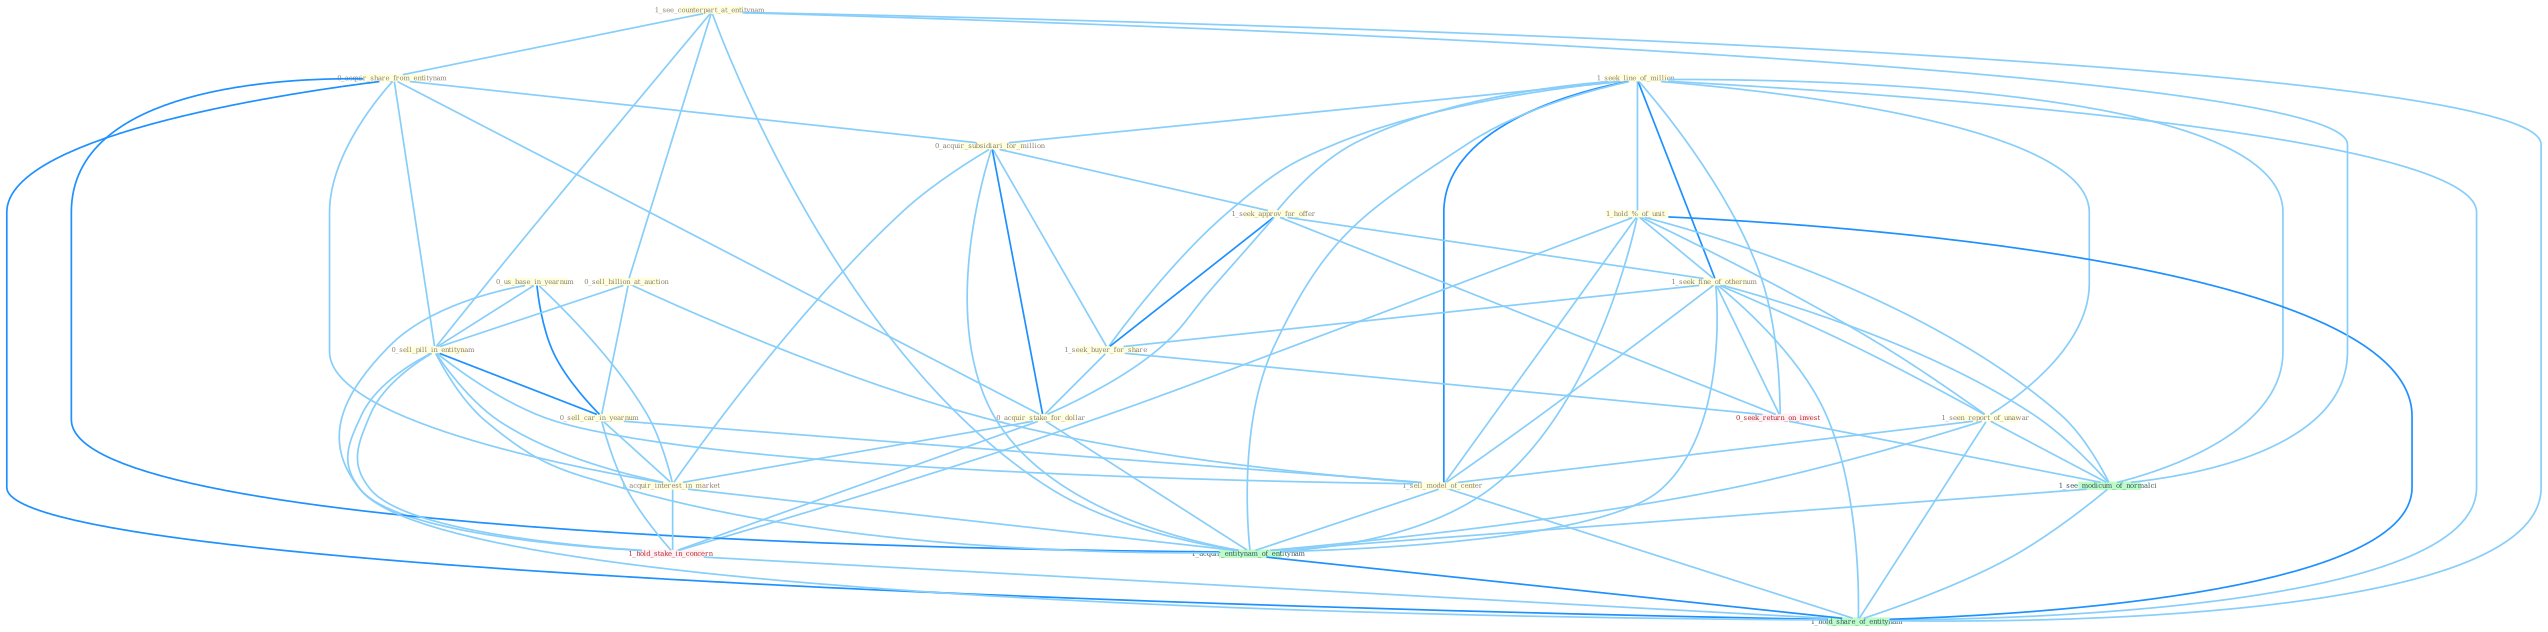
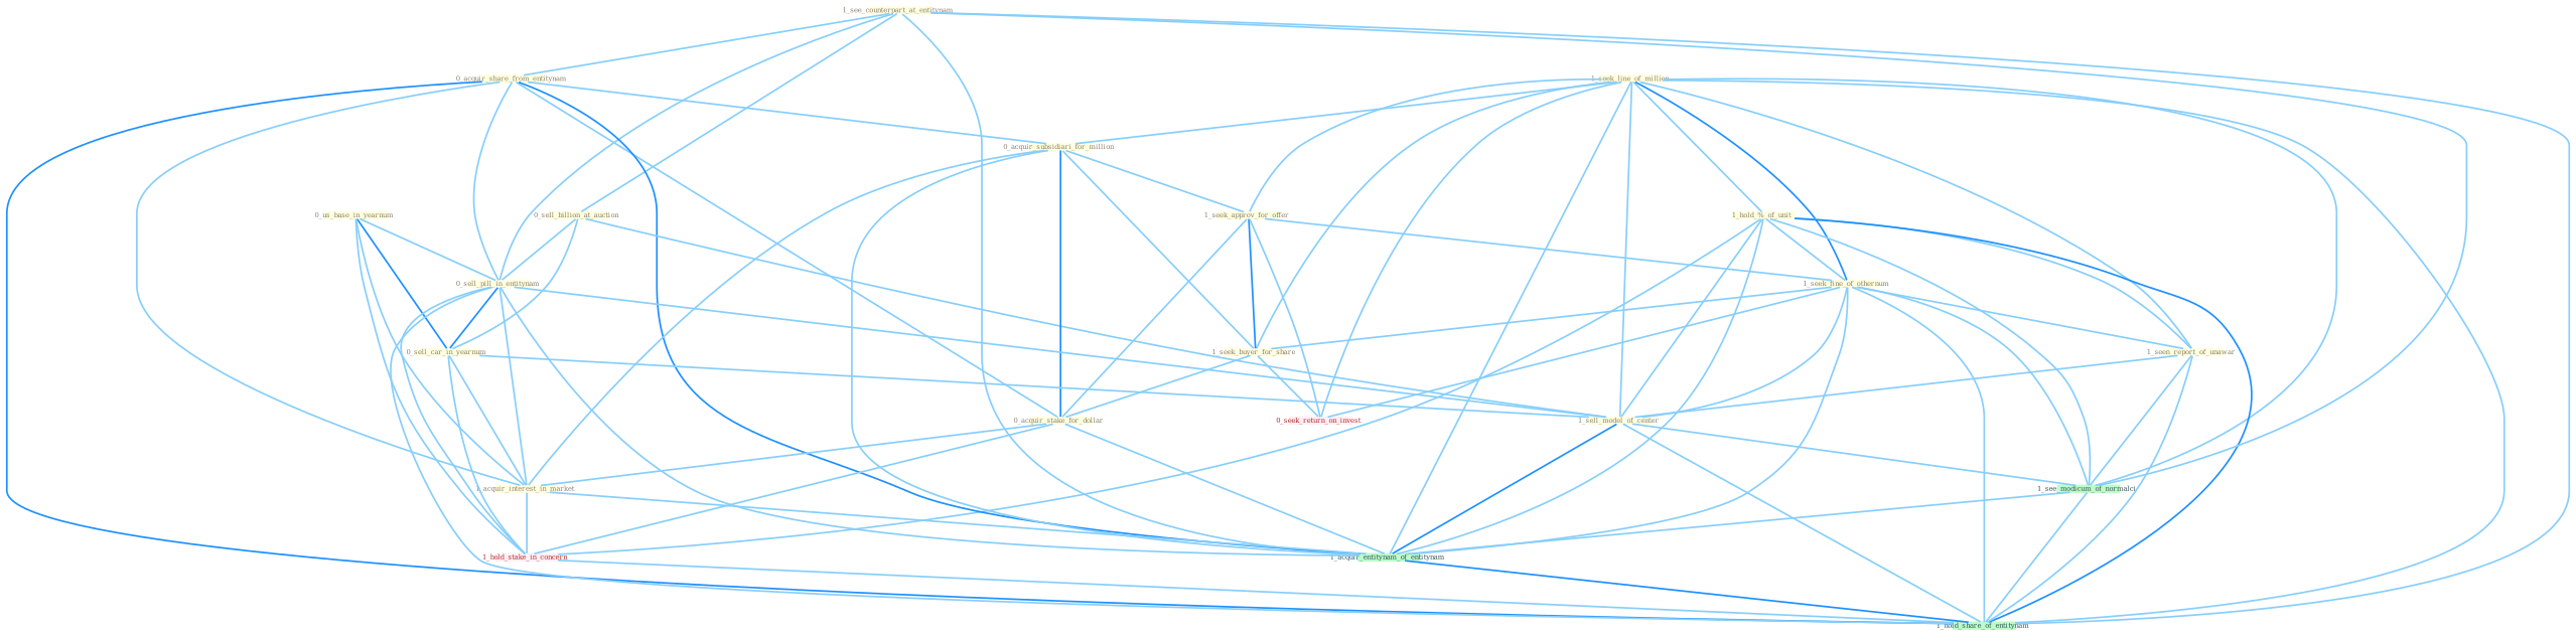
  graph {
    node [color="#ffffe0" fixedsize=true fontcolor="#8b7d6b" fontsize=4 shape=polygon style=filled]
    edge [color="#87cefa" w=1]
    "1_seek_line_of_million " [height=.06 width=.5]
    "1_hold_%_of_unit " [height=.06 width=.5]
    "1_see_counterpart_at_entitynam " [height=.06 width=.5]
    "0_us_base_in_yearnum " [height=.06 width=.5]
    "0_acquir_share_from_entitynam " [height=.06 width=.5]
    "0_sell_billion_at_auction " [height=.06 width=.5]
    "0_acquir_subsidiari_for_million " [height=.06 width=.5]
    "1_seek_approv_for_offer " [height=.06 width=.5]
    "1_seek_fine_of_othernum " [height=.06 width=.5]
    "1_seek_buyer_for_share " [height=.06 width=.5]
    "0_sell_pill_in_entitynam " [height=.06 width=.5]
    "0_sell_car_in_yearnum " [height=.06 width=.5]
    "0_acquir_stake_for_dollar " [height=.06 width=.5]
    "1_acquir_interest_in_market " [height=.06 width=.5]
    "1_seen_report_of_unawar " [height=.06 width=.5]
    "1_sell_model_of_center " [height=.06 width=.5]
    "1_hold_stake_in_concern " [color="#fff0f5" fontcolor="#b22222" height=.06 width=.5]
    "0_seek_return_on_invest " [color="#fff0f5" fontcolor="#b22222" height=.06 width=.5]
    "1_see_modicum_of_normalci " [color="#BDFCC9" fontcolor="#2f4f4f" height=.06 width=.5]
    "1_acquir_entitynam_of_entitynam " [color="#BDFCC9" fontcolor="#2f4f4f" height=.06 width=.5]
    "1_hold_share_of_entitynam " [color="#BDFCC9" fontcolor="#2f4f4f" height=.06 width=.5]
    subgraph sub_1 {
      "1_seek_line_of_million "
      "1_hold_%_of_unit "
      "1_see_counterpart_at_entitynam "
      "0_us_base_in_yearnum "
      "0_acquir_share_from_entitynam "
      "0_sell_billion_at_auction "
      "0_acquir_subsidiari_for_million "
      "1_seek_approv_for_offer "
      "1_seek_fine_of_othernum "
      "1_seek_buyer_for_share "
      "0_sell_pill_in_entitynam "
      "0_sell_car_in_yearnum "
      "0_acquir_stake_for_dollar "
      "1_acquir_interest_in_market "
      "1_seen_report_of_unawar "
      "1_sell_model_of_center "
    }
    subgraph sub_2 {
      "1_hold_stake_in_concern "
      "0_seek_return_on_invest "
    }
    "1_seek_line_of_million " -- "1_hold_%_of_unit "
    "1_seek_line_of_million " -- "0_acquir_subsidiari_for_million "
    "1_seek_line_of_million " -- "1_seek_approv_for_offer "
    "1_seek_line_of_million " -- "1_seek_fine_of_othernum " [color="#1e90ff" w=2]
    "1_seek_line_of_million " -- "1_seek_buyer_for_share "
    "1_seek_line_of_million " -- "1_seen_report_of_unawar "
-   "1_seek_line_of_million " -- "1_sell_model_of_center " [color="#1e90ff"]
+   "1_seek_line_of_million " -- "1_sell_model_of_center "
    "1_seek_line_of_million " -- "0_seek_return_on_invest "
    "1_seek_line_of_million " -- "1_see_modicum_of_normalci "
    "1_seek_line_of_million " -- "1_acquir_entitynam_of_entitynam "
    "1_seek_line_of_million " -- "1_hold_share_of_entitynam "
    "1_hold_%_of_unit " -- "1_seek_fine_of_othernum "
    "1_hold_%_of_unit " -- "1_seen_report_of_unawar "
    "1_hold_%_of_unit " -- "1_sell_model_of_center "
    "1_hold_%_of_unit " -- "1_hold_stake_in_concern "
    "1_hold_%_of_unit " -- "1_see_modicum_of_normalci "
    "1_hold_%_of_unit " -- "1_acquir_entitynam_of_entitynam "
    "1_hold_%_of_unit " -- "1_hold_share_of_entitynam " [color="#1e90ff" w=2]
    "1_see_counterpart_at_entitynam " -- "0_acquir_share_from_entitynam "
    "1_see_counterpart_at_entitynam " -- "0_sell_billion_at_auction "
    "1_see_counterpart_at_entitynam " -- "0_sell_pill_in_entitynam "
    "1_see_counterpart_at_entitynam " -- "1_see_modicum_of_normalci "
    "1_see_counterpart_at_entitynam " -- "1_acquir_entitynam_of_entitynam "
    "1_see_counterpart_at_entitynam " -- "1_hold_share_of_entitynam "
    "0_us_base_in_yearnum " -- "0_sell_pill_in_entitynam "
    "0_us_base_in_yearnum " -- "0_sell_car_in_yearnum " [color="#1e90ff" w=2]
    "0_us_base_in_yearnum " -- "1_acquir_interest_in_market "
    "0_us_base_in_yearnum " -- "1_hold_stake_in_concern "
    "0_acquir_share_from_entitynam " -- "0_acquir_subsidiari_for_million "
    "0_acquir_share_from_entitynam " -- "0_sell_pill_in_entitynam "
    "0_acquir_share_from_entitynam " -- "0_acquir_stake_for_dollar "
    "0_acquir_share_from_entitynam " -- "1_acquir_interest_in_market "
    "0_acquir_share_from_entitynam " -- "1_acquir_entitynam_of_entitynam " [color="#1e90ff" w=2]
    "0_acquir_share_from_entitynam " -- "1_hold_share_of_entitynam " [color="#1e90ff" w=2]
    "0_sell_billion_at_auction " -- "0_sell_pill_in_entitynam "
    "0_sell_billion_at_auction " -- "0_sell_car_in_yearnum "
    "0_sell_billion_at_auction " -- "1_sell_model_of_center "
    "0_acquir_subsidiari_for_million " -- "1_seek_approv_for_offer "
    "0_acquir_subsidiari_for_million " -- "1_seek_buyer_for_share "
    "0_acquir_subsidiari_for_million " -- "0_acquir_stake_for_dollar " [color="#1e90ff" w=2]
    "0_acquir_subsidiari_for_million " -- "1_acquir_interest_in_market "
    "0_acquir_subsidiari_for_million " -- "1_acquir_entitynam_of_entitynam "
    "1_seek_approv_for_offer " -- "1_seek_fine_of_othernum "
    "1_seek_approv_for_offer " -- "1_seek_buyer_for_share " [color="#1e90ff" w=2]
    "1_seek_approv_for_offer " -- "0_acquir_stake_for_dollar "
    "1_seek_approv_for_offer " -- "0_seek_return_on_invest "
    "1_seek_fine_of_othernum " -- "1_seek_buyer_for_share "
    "1_seek_fine_of_othernum " -- "1_seen_report_of_unawar "
    "1_seek_fine_of_othernum " -- "1_sell_model_of_center "
    "1_seek_fine_of_othernum " -- "0_seek_return_on_invest "
    "1_seek_fine_of_othernum " -- "1_see_modicum_of_normalci "
    "1_seek_fine_of_othernum " -- "1_acquir_entitynam_of_entitynam "
    "1_seek_fine_of_othernum " -- "1_hold_share_of_entitynam "
    "1_seek_buyer_for_share " -- "0_acquir_stake_for_dollar "
    "1_seek_buyer_for_share " -- "0_seek_return_on_invest "
    "0_sell_pill_in_entitynam " -- "0_sell_car_in_yearnum " [color="#1e90ff" w=2]
    "0_sell_pill_in_entitynam " -- "1_acquir_interest_in_market "
    "0_sell_pill_in_entitynam " -- "1_sell_model_of_center "
    "0_sell_pill_in_entitynam " -- "1_hold_stake_in_concern "
    "0_sell_pill_in_entitynam " -- "1_acquir_entitynam_of_entitynam "
    "0_sell_pill_in_entitynam " -- "1_hold_share_of_entitynam "
    "0_sell_car_in_yearnum " -- "1_acquir_interest_in_market "
    "0_sell_car_in_yearnum " -- "1_sell_model_of_center "
    "0_sell_car_in_yearnum " -- "1_hold_stake_in_concern "
    "0_acquir_stake_for_dollar " -- "1_acquir_interest_in_market "
    "0_acquir_stake_for_dollar " -- "1_hold_stake_in_concern "
    "0_acquir_stake_for_dollar " -- "1_acquir_entitynam_of_entitynam "
    "1_acquir_interest_in_market " -- "1_hold_stake_in_concern "
    "1_acquir_interest_in_market " -- "1_acquir_entitynam_of_entitynam "
    "1_seen_report_of_unawar " -- "1_sell_model_of_center "
    "1_seen_report_of_unawar " -- "1_see_modicum_of_normalci "
-   "1_seen_report_of_unawar " -- "1_acquir_entitynam_of_entitynam "
    "1_seen_report_of_unawar " -- "1_hold_share_of_entitynam "
-   "0_seek_return_on_invest " -- "1_see_modicum_of_normalci "
-   "1_sell_model_of_center " -- "1_acquir_entitynam_of_entitynam "
+   "1_sell_model_of_center " -- "1_see_modicum_of_normalci "
+   "1_sell_model_of_center " -- "1_acquir_entitynam_of_entitynam " [color="#1e90ff"]
    "1_sell_model_of_center " -- "1_hold_share_of_entitynam "
    "1_hold_stake_in_concern " -- "1_hold_share_of_entitynam "
    "1_see_modicum_of_normalci " -- "1_acquir_entitynam_of_entitynam "
    "1_see_modicum_of_normalci " -- "1_hold_share_of_entitynam "
    "1_acquir_entitynam_of_entitynam " -- "1_hold_share_of_entitynam " [color="#1e90ff" w=2]
  }
